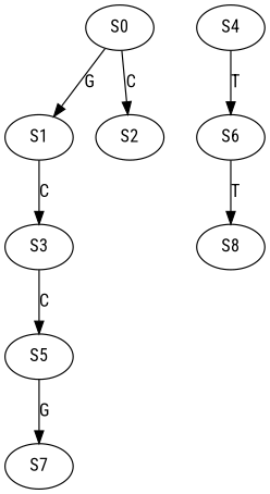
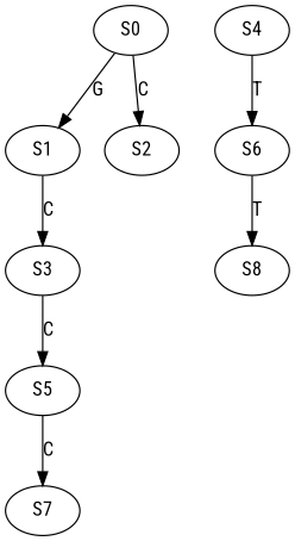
  strict digraph {
    fontname="Roboto Condensed"
    node [fontname="Roboto Condensed"]
    edge [fontname="Roboto Condensed"]
    S0
    S1
    S2
    S3
    S5
    S4
    S6
    S7
    S8
    S0 -> S1 [label=G]
    S0 -> S2 [label=C]
    S1 -> S3 [label=C]
    S3 -> S5 [label=C]
-   S5 -> S7 [label=G]
+   S5 -> S7 [label=C]
    S4 -> S6 [label=T]
    S6 -> S8 [label=T]
  }
